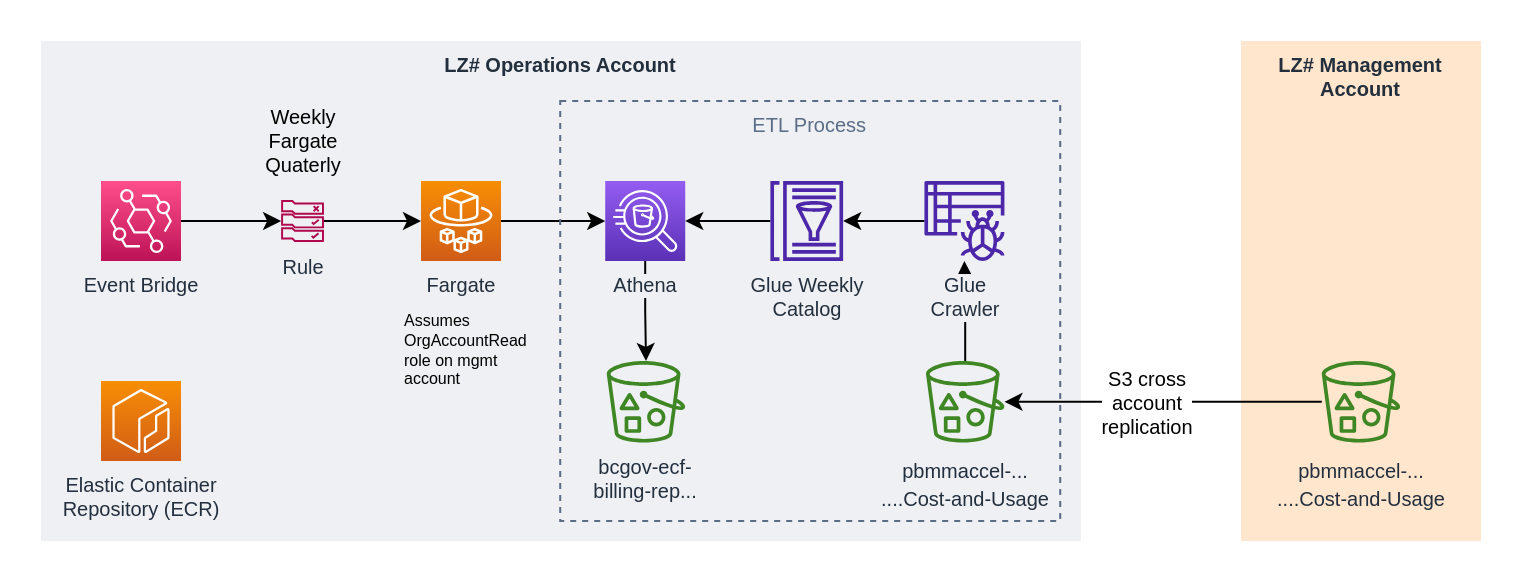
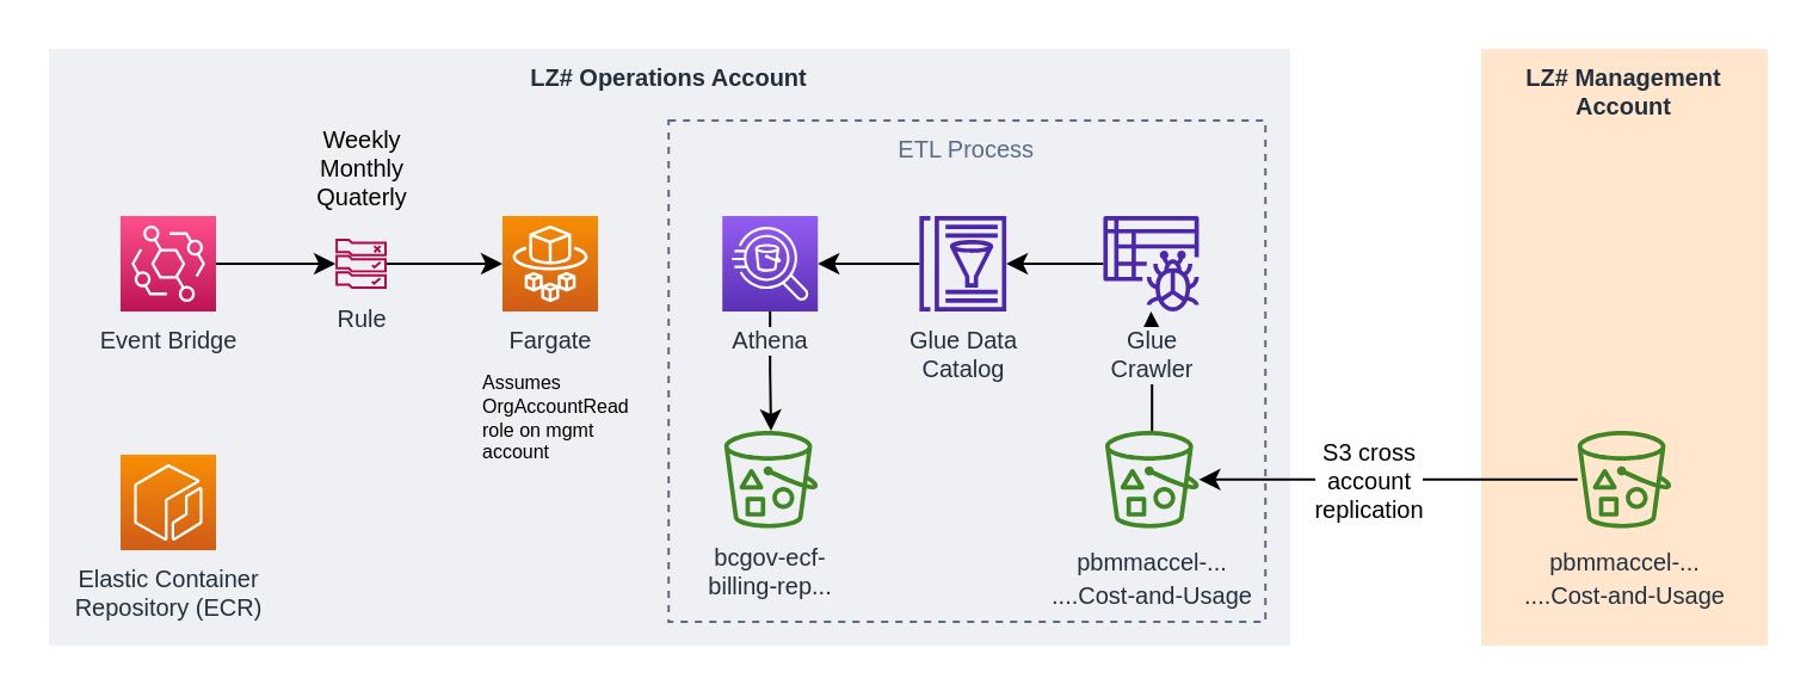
  <mxCell id="0" />
  <mxCell id="1" parent="0" />
  <mxCell id="2" value="LZ# Management&#10;Account" style="fillColor=#ffe6cc;strokeColor=none;dashed=0;verticalAlign=top;fontStyle=1;fontColor=#232F3D;fontSize=10;" parent="1" vertex="1"><mxGeometry x="620" y="20" width="120" height="250" as="geometry" /></mxCell>
  <mxCell id="3" value="LZ# Operations Account" style="fillColor=#EFF0F3;strokeColor=none;dashed=0;verticalAlign=top;fontStyle=1;fontColor=#232F3D;fontSize=10;align=center;" parent="1" vertex="1"><mxGeometry x="20" y="20" width="520" height="250" as="geometry" /></mxCell>
  <mxCell id="4" style="edgeStyle=orthogonalEdgeStyle;rounded=0;orthogonalLoop=1;jettySize=auto;html=1;" parent="1" source="23" target="9" edge="1"><mxGeometry relative="1" as="geometry" /></mxCell>
  <mxCell id="5" style="edgeStyle=orthogonalEdgeStyle;rounded=0;orthogonalLoop=1;jettySize=auto;html=1;fontSize=10;" parent="1" source="7" target="22" edge="1"><mxGeometry relative="1" as="geometry" /></mxCell>
  <mxCell id="6" value="S3 cross&lt;br&gt;account&lt;br&gt;replication" style="edgeLabel;html=1;align=center;verticalAlign=middle;resizable=0;points=[];fontSize=10;" parent="5" vertex="1" connectable="0"><mxGeometry x="-0.118" y="-1" relative="1" as="geometry"><mxPoint x="-18" y="1" as="offset" /></mxGeometry></mxCell>
  <mxCell id="7" value="&lt;font style=&quot;font-size: 10px&quot;&gt;pbmmaccel-...&lt;br&gt;....Cost-and-Usage&lt;/font&gt;" style="sketch=0;outlineConnect=0;fontColor=#232F3E;gradientColor=none;fillColor=#3F8624;strokeColor=none;dashed=0;verticalLabelPosition=bottom;verticalAlign=top;align=center;html=1;fontSize=12;fontStyle=0;aspect=fixed;pointerEvents=1;shape=mxgraph.aws4.bucket_with_objects;" parent="1" vertex="1"><mxGeometry x="660.38" y="180" width="39.23" height="40.8" as="geometry" /></mxCell>
  <mxCell id="8" style="edgeStyle=orthogonalEdgeStyle;rounded=0;orthogonalLoop=1;jettySize=auto;html=1;" parent="1" source="9" target="20" edge="1"><mxGeometry relative="1" as="geometry" /></mxCell>
- <mxCell id="9" value="Glue Weekly&lt;br style=&quot;font-size: 10px;&quot;&gt;Catalog" style="sketch=0;outlineConnect=0;fontColor=#232F3E;gradientColor=none;fillColor=#4D27AA;strokeColor=none;dashed=0;verticalLabelPosition=bottom;verticalAlign=top;align=center;html=1;fontSize=10;fontStyle=0;aspect=fixed;pointerEvents=1;shape=mxgraph.aws4.glue_data_catalog;" parent="1" vertex="1"><mxGeometry x="384.42" y="90" width="36.92" height="40" as="geometry" /></mxCell>
+ <mxCell id="9" value="Glue Data&lt;br style=&quot;font-size: 10px;&quot;&gt;Catalog" style="sketch=0;outlineConnect=0;fontColor=#232F3E;gradientColor=none;fillColor=#4D27AA;strokeColor=none;dashed=0;verticalLabelPosition=bottom;verticalAlign=top;align=center;html=1;fontSize=10;fontStyle=0;aspect=fixed;pointerEvents=1;shape=mxgraph.aws4.glue_data_catalog;" parent="1" vertex="1"><mxGeometry x="384.42" y="90" width="36.92" height="40" as="geometry" /></mxCell>
  <mxCell id="10" style="edgeStyle=orthogonalEdgeStyle;rounded=0;orthogonalLoop=1;jettySize=auto;html=1;" parent="1" source="20" target="11" edge="1"><mxGeometry relative="1" as="geometry" /></mxCell>
  <mxCell id="11" value="bcgov-ecf-&lt;br&gt;billing-rep..." style="sketch=0;outlineConnect=0;fontColor=#232F3E;gradientColor=none;fillColor=#3F8624;strokeColor=none;dashed=0;verticalLabelPosition=bottom;verticalAlign=top;align=center;html=1;fontSize=10;fontStyle=0;aspect=fixed;pointerEvents=1;shape=mxgraph.aws4.bucket_with_objects;" parent="1" vertex="1"><mxGeometry x="302.88" y="180" width="39.23" height="40.8" as="geometry" /></mxCell>
  <mxCell id="12" value="Elastic Container&lt;br style=&quot;font-size: 10px;&quot;&gt;Repository (ECR)" style="sketch=0;points=[[0,0,0],[0.25,0,0],[0.5,0,0],[0.75,0,0],[1,0,0],[0,1,0],[0.25,1,0],[0.5,1,0],[0.75,1,0],[1,1,0],[0,0.25,0],[0,0.5,0],[0,0.75,0],[1,0.25,0],[1,0.5,0],[1,0.75,0]];outlineConnect=0;fontColor=#232F3E;gradientColor=#F78E04;gradientDirection=north;fillColor=#D05C17;strokeColor=#ffffff;dashed=0;verticalLabelPosition=bottom;verticalAlign=top;align=center;html=1;fontSize=10;fontStyle=0;aspect=fixed;shape=mxgraph.aws4.resourceIcon;resIcon=mxgraph.aws4.ecr;rounded=1;labelBackgroundColor=none;" parent="1" vertex="1"><mxGeometry x="50" y="190" width="40" height="40" as="geometry" /></mxCell>
- <mxCell id="13" style="edgeStyle=orthogonalEdgeStyle;rounded=0;orthogonalLoop=1;jettySize=auto;html=1;" parent="1" source="14" target="20" edge="1"><mxGeometry relative="1" as="geometry" /></mxCell>
  <mxCell id="14" value="Fargate" style="sketch=0;points=[[0,0,0],[0.25,0,0],[0.5,0,0],[0.75,0,0],[1,0,0],[0,1,0],[0.25,1,0],[0.5,1,0],[0.75,1,0],[1,1,0],[0,0.25,0],[0,0.5,0],[0,0.75,0],[1,0.25,0],[1,0.5,0],[1,0.75,0]];outlineConnect=0;fontColor=#232F3E;gradientColor=#F78E04;gradientDirection=north;fillColor=#D05C17;strokeColor=#ffffff;dashed=0;verticalLabelPosition=bottom;verticalAlign=top;align=center;html=1;fontSize=10;fontStyle=0;aspect=fixed;shape=mxgraph.aws4.resourceIcon;resIcon=mxgraph.aws4.fargate;rounded=1;labelBackgroundColor=none;" parent="1" vertex="1"><mxGeometry x="210" y="90" width="40" height="40" as="geometry" /></mxCell>
  <mxCell id="15" style="edgeStyle=orthogonalEdgeStyle;rounded=0;orthogonalLoop=1;jettySize=auto;html=1;fontSize=10;" parent="1" source="16" target="18" edge="1"><mxGeometry relative="1" as="geometry" /></mxCell>
  <mxCell id="16" value="Event Bridge" style="sketch=0;points=[[0,0,0],[0.25,0,0],[0.5,0,0],[0.75,0,0],[1,0,0],[0,1,0],[0.25,1,0],[0.5,1,0],[0.75,1,0],[1,1,0],[0,0.25,0],[0,0.5,0],[0,0.75,0],[1,0.25,0],[1,0.5,0],[1,0.75,0]];outlineConnect=0;fontColor=#232F3E;gradientColor=#FF4F8B;gradientDirection=north;fillColor=#BC1356;strokeColor=#ffffff;dashed=0;verticalLabelPosition=bottom;verticalAlign=top;align=center;html=1;fontSize=10;fontStyle=0;aspect=fixed;shape=mxgraph.aws4.resourceIcon;resIcon=mxgraph.aws4.eventbridge;rounded=1;labelBackgroundColor=none;" parent="1" vertex="1"><mxGeometry x="50" y="90" width="40" height="40" as="geometry" /></mxCell>
  <mxCell id="17" style="edgeStyle=orthogonalEdgeStyle;rounded=0;orthogonalLoop=1;jettySize=auto;html=1;fontSize=10;" parent="1" source="18" target="14" edge="1"><mxGeometry relative="1" as="geometry" /></mxCell>
  <mxCell id="18" value="Rule" style="sketch=0;outlineConnect=0;fontColor=#232F3E;gradientColor=none;fillColor=#B0084D;strokeColor=none;dashed=0;verticalLabelPosition=bottom;verticalAlign=top;align=center;html=1;fontSize=10;fontStyle=0;aspect=fixed;pointerEvents=1;shape=mxgraph.aws4.rule_2;rounded=1;labelBackgroundColor=none;" parent="1" vertex="1"><mxGeometry x="140" y="99.5" width="21.55" height="21" as="geometry" /></mxCell>
- <mxCell id="19" value="Weekly&lt;br&gt;Fargate&lt;br&gt;Quaterly" style="text;html=1;align=center;verticalAlign=middle;resizable=0;points=[];autosize=1;strokeColor=none;fillColor=none;fontSize=10;" parent="1" vertex="1"><mxGeometry x="125.78" y="50" width="50" height="40" as="geometry" /></mxCell>
+ <mxCell id="19" value="Weekly&lt;br&gt;Monthly&lt;br&gt;Quaterly" style="text;html=1;align=center;verticalAlign=middle;resizable=0;points=[];autosize=1;strokeColor=none;fillColor=none;fontSize=10;" parent="1" vertex="1"><mxGeometry x="125.78" y="50" width="50" height="40" as="geometry" /></mxCell>
  <mxCell id="20" value="Athena" style="sketch=0;points=[[0,0,0],[0.25,0,0],[0.5,0,0],[0.75,0,0],[1,0,0],[0,1,0],[0.25,1,0],[0.5,1,0],[0.75,1,0],[1,1,0],[0,0.25,0],[0,0.5,0],[0,0.75,0],[1,0.25,0],[1,0.5,0],[1,0.75,0]];outlineConnect=0;fontColor=#232F3E;gradientColor=#945DF2;gradientDirection=north;fillColor=#5A30B5;strokeColor=#ffffff;dashed=0;verticalLabelPosition=bottom;verticalAlign=top;align=center;html=1;fontSize=10;fontStyle=0;aspect=fixed;shape=mxgraph.aws4.resourceIcon;resIcon=mxgraph.aws4.athena;rounded=1;labelBackgroundColor=#EFF0F3;spacingBottom=0;" parent="1" vertex="1"><mxGeometry x="302.11" y="90" width="40" height="40" as="geometry" /></mxCell>
  <mxCell id="21" style="edgeStyle=orthogonalEdgeStyle;rounded=0;orthogonalLoop=1;jettySize=auto;html=1;fontSize=10;" parent="1" source="22" target="23" edge="1"><mxGeometry relative="1" as="geometry" /></mxCell>
  <mxCell id="22" value="&lt;font style=&quot;font-size: 10px&quot;&gt;pbmmaccel-...&lt;br&gt;....Cost-and-Usage&lt;/font&gt;" style="sketch=0;outlineConnect=0;fontColor=#232F3E;gradientColor=none;fillColor=#3F8624;strokeColor=none;dashed=0;verticalLabelPosition=bottom;verticalAlign=top;align=center;html=1;fontSize=12;fontStyle=0;aspect=fixed;pointerEvents=1;shape=mxgraph.aws4.bucket_with_objects;" parent="1" vertex="1"><mxGeometry x="462.49" y="180" width="39.23" height="40.8" as="geometry" /></mxCell>
  <mxCell id="23" value="Glue&lt;br style=&quot;font-size: 10px;&quot;&gt;Crawler" style="sketch=0;outlineConnect=0;fontColor=#232F3E;gradientColor=none;fillColor=#4D27AA;strokeColor=none;dashed=0;verticalLabelPosition=bottom;verticalAlign=top;align=center;html=1;fontSize=10;fontStyle=0;aspect=fixed;pointerEvents=1;shape=mxgraph.aws4.glue_crawlers;labelBackgroundColor=#EFF0F3;" parent="1" vertex="1"><mxGeometry x="461.72" y="90" width="40" height="40" as="geometry" /></mxCell>
  <mxCell id="24" value="&lt;div&gt;&lt;span&gt;Assumes OrgAccountRead&lt;/span&gt;&lt;/div&gt;&lt;span&gt;&lt;div&gt;&lt;span&gt;role on mgmt account&lt;/span&gt;&lt;/div&gt;&lt;/span&gt;" style="text;html=1;strokeColor=none;fillColor=none;align=left;verticalAlign=middle;whiteSpace=wrap;rounded=0;fontSize=8;" parent="1" vertex="1"><mxGeometry x="200" y="150" width="75" height="50" as="geometry" /></mxCell>
  <mxCell id="25" value="ETL Process" style="fillColor=none;strokeColor=#5A6C86;dashed=1;verticalAlign=top;fontStyle=0;fontColor=#5A6C86;fontSize=10;" parent="1" vertex="1"><mxGeometry x="279.61" y="50" width="250" height="210" as="geometry" /></mxCell>
